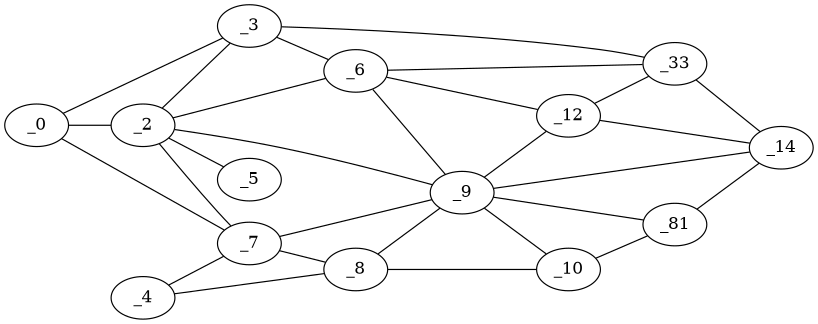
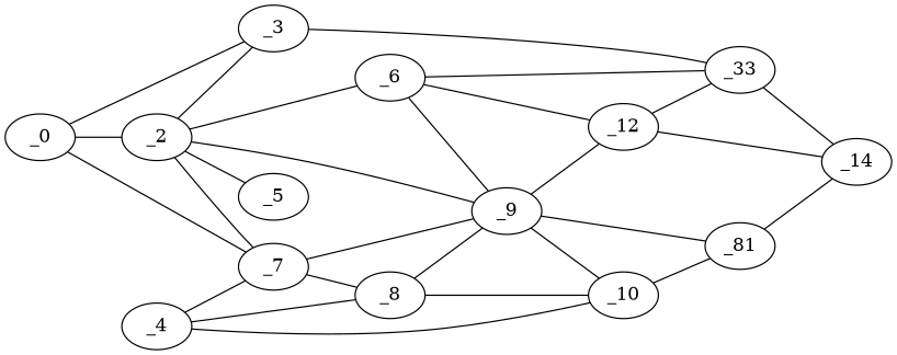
  graph {
    rankdir=LR
    node [x=63 y=39]
    edge [valence=2]
    _0 [x=24 y=74]
    _2 [x=37 y=83]
    _3 [x=62 y=125]
    _7 [x=66]
    _5 [y=97]
    _6 [x=64 y=112]
    _9 [x=85 y=82]
    n8 [label=_33 x=114 y=108]
    _8 [x=79]
    _4 [y=6]
    _10 [x=111 y=43]
    _12 [x=113 y=101]
    n13 [label=_81 x=112 y=76]
    _14 [x=115 y=80]
    _0 -- _2
    _0 -- _3 [valence=1]
    _0 -- _7 [valence=1]
    _2 -- _3 [valence=1]
    _2 -- _7 [valence=1]
    _2 -- _5
    _2 -- _6
    _2 -- _9
-   _3 -- _6 [valence=1]
    _3 -- n8 [valence=1]
    _7 -- _9
    _7 -- _8
    _6 -- _9 [valence=1]
    _6 -- n8 [valence=1]
    _6 -- _12
    _9 -- _10
    _9 -- _12
    _9 -- n13
-   _9 -- _14
    n8 -- _14 [valence=1]
    _8 -- _9
    _8 -- _10
    _4 -- _7
    _4 -- _8
+   _4 -- _10 [valence=1]
    _10 -- n13 [valence=1]
    _12 -- n8
    _12 -- _14
    n13 -- _14
  }
